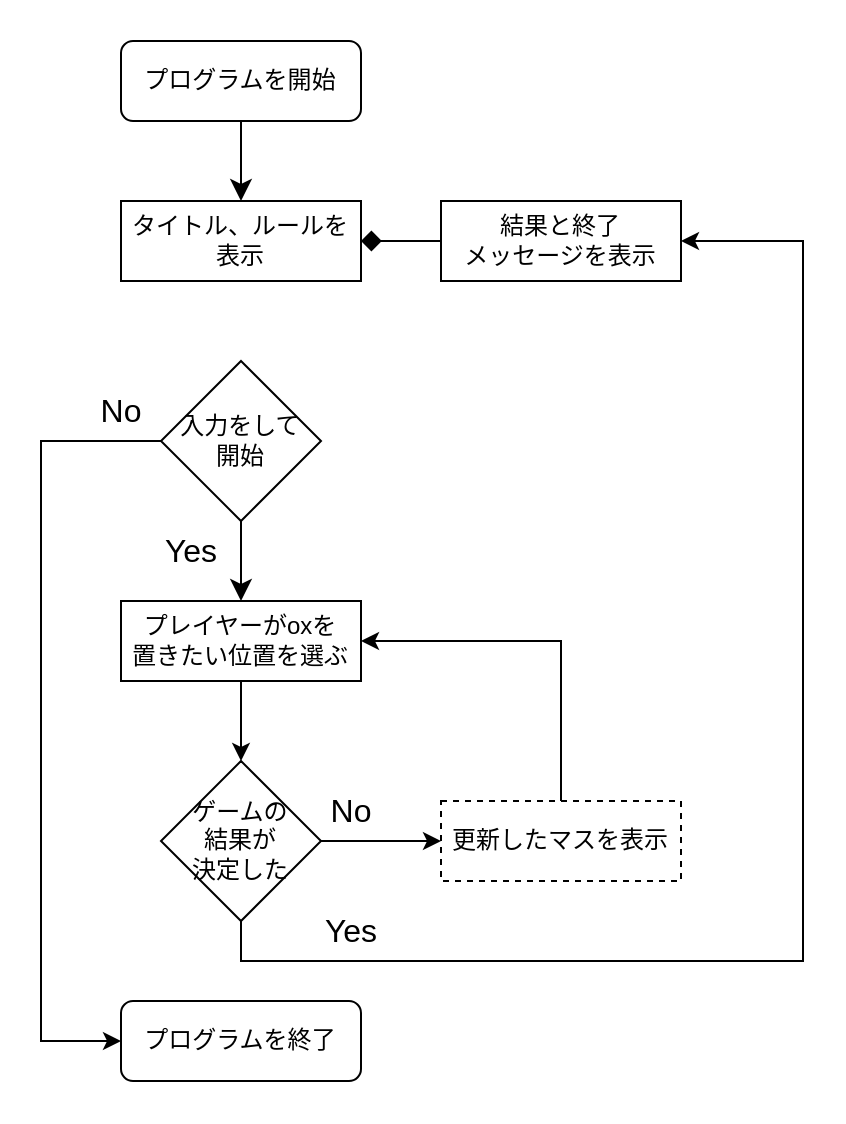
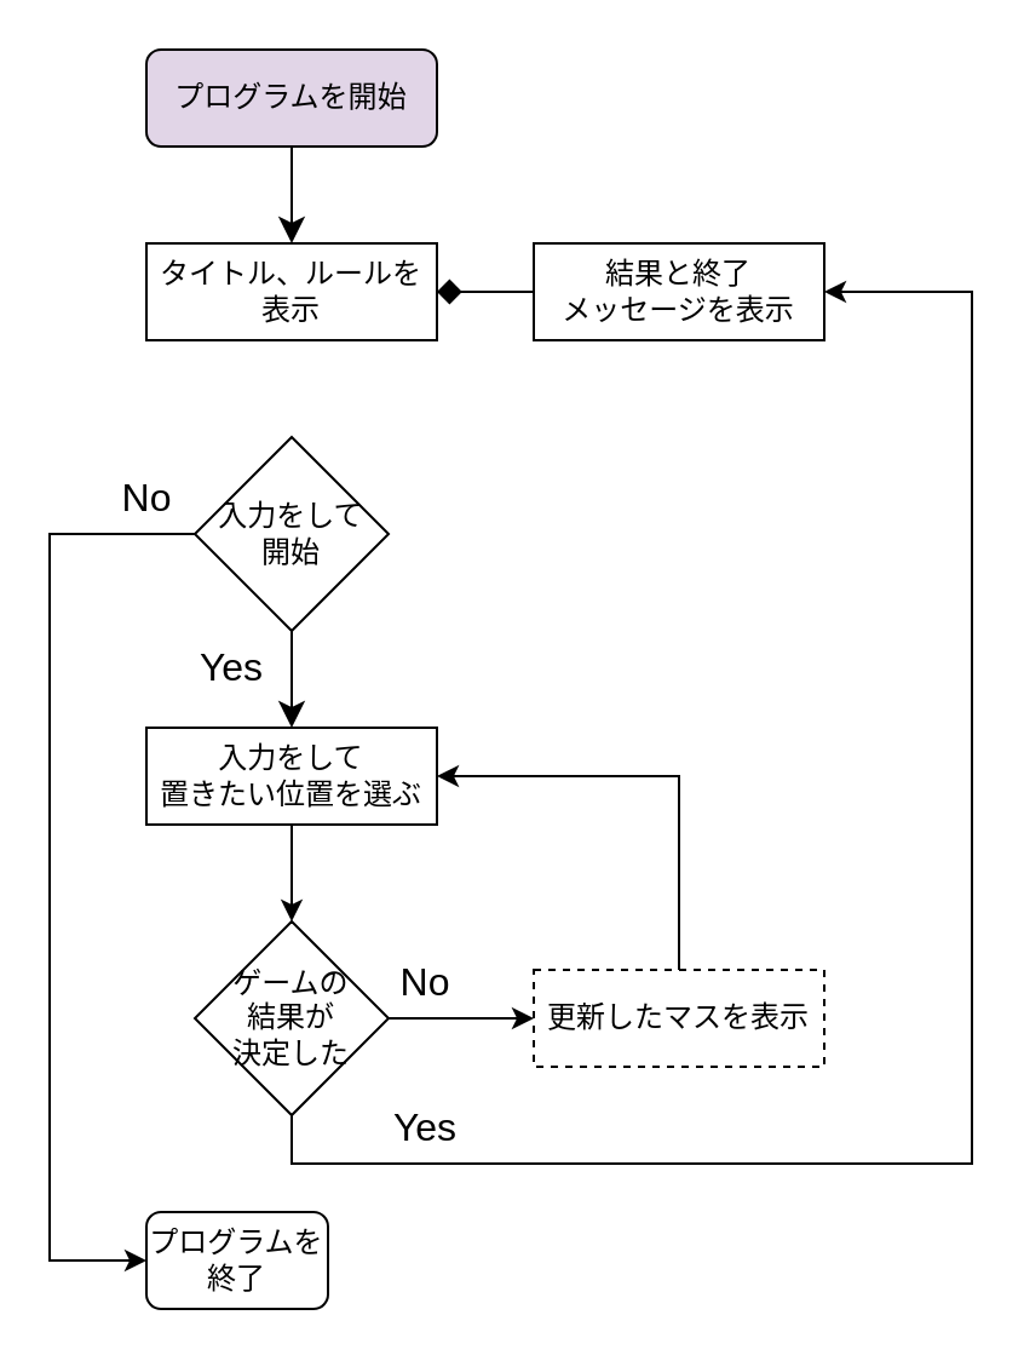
  <mxCell id="0" />
  <mxCell id="1" parent="0" />
  <mxCell id="2" style="edgeStyle=none;curved=1;rounded=0;orthogonalLoop=1;jettySize=auto;html=1;exitX=0.5;exitY=1;exitDx=0;exitDy=0;entryX=0.5;entryY=0;entryDx=0;entryDy=0;fontSize=12;startSize=8;endSize=8;" parent="1" source="3" target="5" edge="1"><mxGeometry relative="1" as="geometry" /></mxCell>
- <mxCell id="3" value="プログラムを開始" style="rounded=1;whiteSpace=wrap;html=1;fontSize=12;glass=0;strokeWidth=1;shadow=0;" parent="1" vertex="1"><mxGeometry x="60" y="20" width="120" height="40" as="geometry" /></mxCell>
- <mxCell id="4" value="プログラムを終了" style="rounded=1;whiteSpace=wrap;html=1;fontSize=12;glass=0;strokeWidth=1;shadow=0;" parent="1" vertex="1"><mxGeometry x="60" y="500" width="120" height="40" as="geometry" /></mxCell>
+ <mxCell id="3" value="プログラムを開始" style="rounded=1;whiteSpace=wrap;html=1;fontSize=12;glass=0;strokeWidth=1;shadow=0;fillColor=#e1d5e7;" parent="1" vertex="1"><mxGeometry x="60" y="20" width="120" height="40" as="geometry" /></mxCell>
+ <mxCell id="4" value="プログラムを終了" style="rounded=1;whiteSpace=wrap;html=1;fontSize=12;glass=0;strokeWidth=1;shadow=0;" parent="1" vertex="1"><mxGeometry x="60" y="500" width="75" height="40" as="geometry" /></mxCell>
  <mxCell id="5" value="タイトル、ルールを表示" style="rounded=0;whiteSpace=wrap;html=1;" parent="1" vertex="1"><mxGeometry x="60" y="100" width="120" height="40" as="geometry" /></mxCell>
  <mxCell id="6" style="edgeStyle=orthogonalEdgeStyle;rounded=0;orthogonalLoop=1;jettySize=auto;html=1;exitX=0.5;exitY=1;exitDx=0;exitDy=0;entryX=0.5;entryY=0;entryDx=0;entryDy=0;" edge="1" parent="1" source="7" target="12"><mxGeometry relative="1" as="geometry" /></mxCell>
- <mxCell id="7" value="プレイヤーがoxを&lt;div&gt;置きたい位置を選ぶ&lt;/div&gt;" style="rounded=0;whiteSpace=wrap;html=1;" parent="1" vertex="1"><mxGeometry x="60" y="300" width="120" height="40" as="geometry" /></mxCell>
+ <mxCell id="7" value="入力をして&lt;div&gt;置きたい位置を選ぶ&lt;/div&gt;" style="rounded=0;whiteSpace=wrap;html=1;" parent="1" vertex="1"><mxGeometry x="60" y="300" width="120" height="40" as="geometry" /></mxCell>
  <mxCell id="8" style="edgeStyle=orthogonalEdgeStyle;rounded=0;orthogonalLoop=1;jettySize=auto;html=1;exitX=0.5;exitY=0;exitDx=0;exitDy=0;entryX=1;entryY=0.5;entryDx=0;entryDy=0;" edge="1" parent="1" source="9" target="7"><mxGeometry relative="1" as="geometry"><mxPoint x="290" y="320" as="targetPoint" /></mxGeometry></mxCell>
  <mxCell id="9" value="更新したマスを表示" style="rounded=0;whiteSpace=wrap;html=1;dashed=1;" parent="1" vertex="1"><mxGeometry x="220" y="400" width="120" height="40" as="geometry" /></mxCell>
  <mxCell id="10" style="edgeStyle=orthogonalEdgeStyle;rounded=0;orthogonalLoop=1;jettySize=auto;html=1;exitX=0.5;exitY=1;exitDx=0;exitDy=0;entryX=1;entryY=0.5;entryDx=0;entryDy=0;" edge="1" parent="1" source="12" target="17"><mxGeometry relative="1" as="geometry"><mxPoint x="400" y="500" as="targetPoint" /><Array as="points"><mxPoint x="120" y="480" /><mxPoint x="401" y="480" /><mxPoint x="401" y="120" /></Array></mxGeometry></mxCell>
  <mxCell id="11" style="edgeStyle=orthogonalEdgeStyle;rounded=0;orthogonalLoop=1;jettySize=auto;html=1;exitX=1;exitY=0.5;exitDx=0;exitDy=0;entryX=0;entryY=0.5;entryDx=0;entryDy=0;" edge="1" parent="1" source="12" target="9"><mxGeometry relative="1" as="geometry" /></mxCell>
  <mxCell id="12" value="ゲームの&lt;div&gt;結果が&lt;/div&gt;&lt;div&gt;決定した&lt;/div&gt;" style="rhombus;whiteSpace=wrap;html=1;" parent="1" vertex="1"><mxGeometry x="80" y="380" width="80" height="80" as="geometry" /></mxCell>
  <mxCell id="13" style="edgeStyle=none;curved=1;rounded=0;orthogonalLoop=1;jettySize=auto;html=1;exitX=0.5;exitY=1;exitDx=0;exitDy=0;entryX=0.5;entryY=0;entryDx=0;entryDy=0;fontSize=12;startSize=8;endSize=8;" parent="1" source="15" target="7" edge="1"><mxGeometry relative="1" as="geometry" /></mxCell>
  <mxCell id="14" style="edgeStyle=orthogonalEdgeStyle;rounded=0;orthogonalLoop=1;jettySize=auto;html=1;exitX=0;exitY=0.5;exitDx=0;exitDy=0;entryX=0;entryY=0.5;entryDx=0;entryDy=0;" edge="1" parent="1" source="15" target="4"><mxGeometry relative="1" as="geometry"><mxPoint x="20" y="530" as="targetPoint" /><Array as="points"><mxPoint x="20" y="220" /><mxPoint x="20" y="520" /></Array></mxGeometry></mxCell>
  <mxCell id="15" value="入力をして&lt;div&gt;開始&lt;/div&gt;" style="rhombus;whiteSpace=wrap;html=1;" parent="1" vertex="1"><mxGeometry x="80" y="180" width="80" height="80" as="geometry" /></mxCell>
  <mxCell id="16" style="edgeStyle=none;curved=1;rounded=0;orthogonalLoop=1;jettySize=auto;html=1;exitX=0;exitY=0.5;exitDx=0;exitDy=0;entryX=1;entryY=0.5;entryDx=0;entryDy=0;fontSize=12;startSize=8;endSize=8;endArrow=diamond;" parent="1" source="17" target="5" edge="1"><mxGeometry relative="1" as="geometry" /></mxCell>
  <mxCell id="17" value="結果と終了&lt;div&gt;メッセージを表示&lt;/div&gt;" style="rounded=0;whiteSpace=wrap;html=1;" parent="1" vertex="1"><mxGeometry x="220" y="100" width="120" height="40" as="geometry" /></mxCell>
  <mxCell id="18" value="Yes" style="text;html=1;align=center;verticalAlign=middle;resizable=0;points=[];autosize=1;strokeColor=none;fillColor=none;fontSize=16;" parent="1" vertex="1"><mxGeometry x="70" y="260" width="50" height="30" as="geometry" /></mxCell>
  <mxCell id="19" value="No" style="text;html=1;align=center;verticalAlign=middle;resizable=0;points=[];autosize=1;strokeColor=none;fillColor=none;fontSize=16;" parent="1" vertex="1"><mxGeometry x="40" y="190" width="40" height="30" as="geometry" /></mxCell>
  <mxCell id="20" value="Yes" style="text;html=1;align=center;verticalAlign=middle;resizable=0;points=[];autosize=1;strokeColor=none;fillColor=none;fontSize=16;" parent="1" vertex="1"><mxGeometry x="150" y="450" width="50" height="30" as="geometry" /></mxCell>
  <mxCell id="21" value="No" style="text;html=1;align=center;verticalAlign=middle;resizable=0;points=[];autosize=1;strokeColor=none;fillColor=none;fontSize=16;" parent="1" vertex="1"><mxGeometry x="155" y="390" width="40" height="30" as="geometry" /></mxCell>
